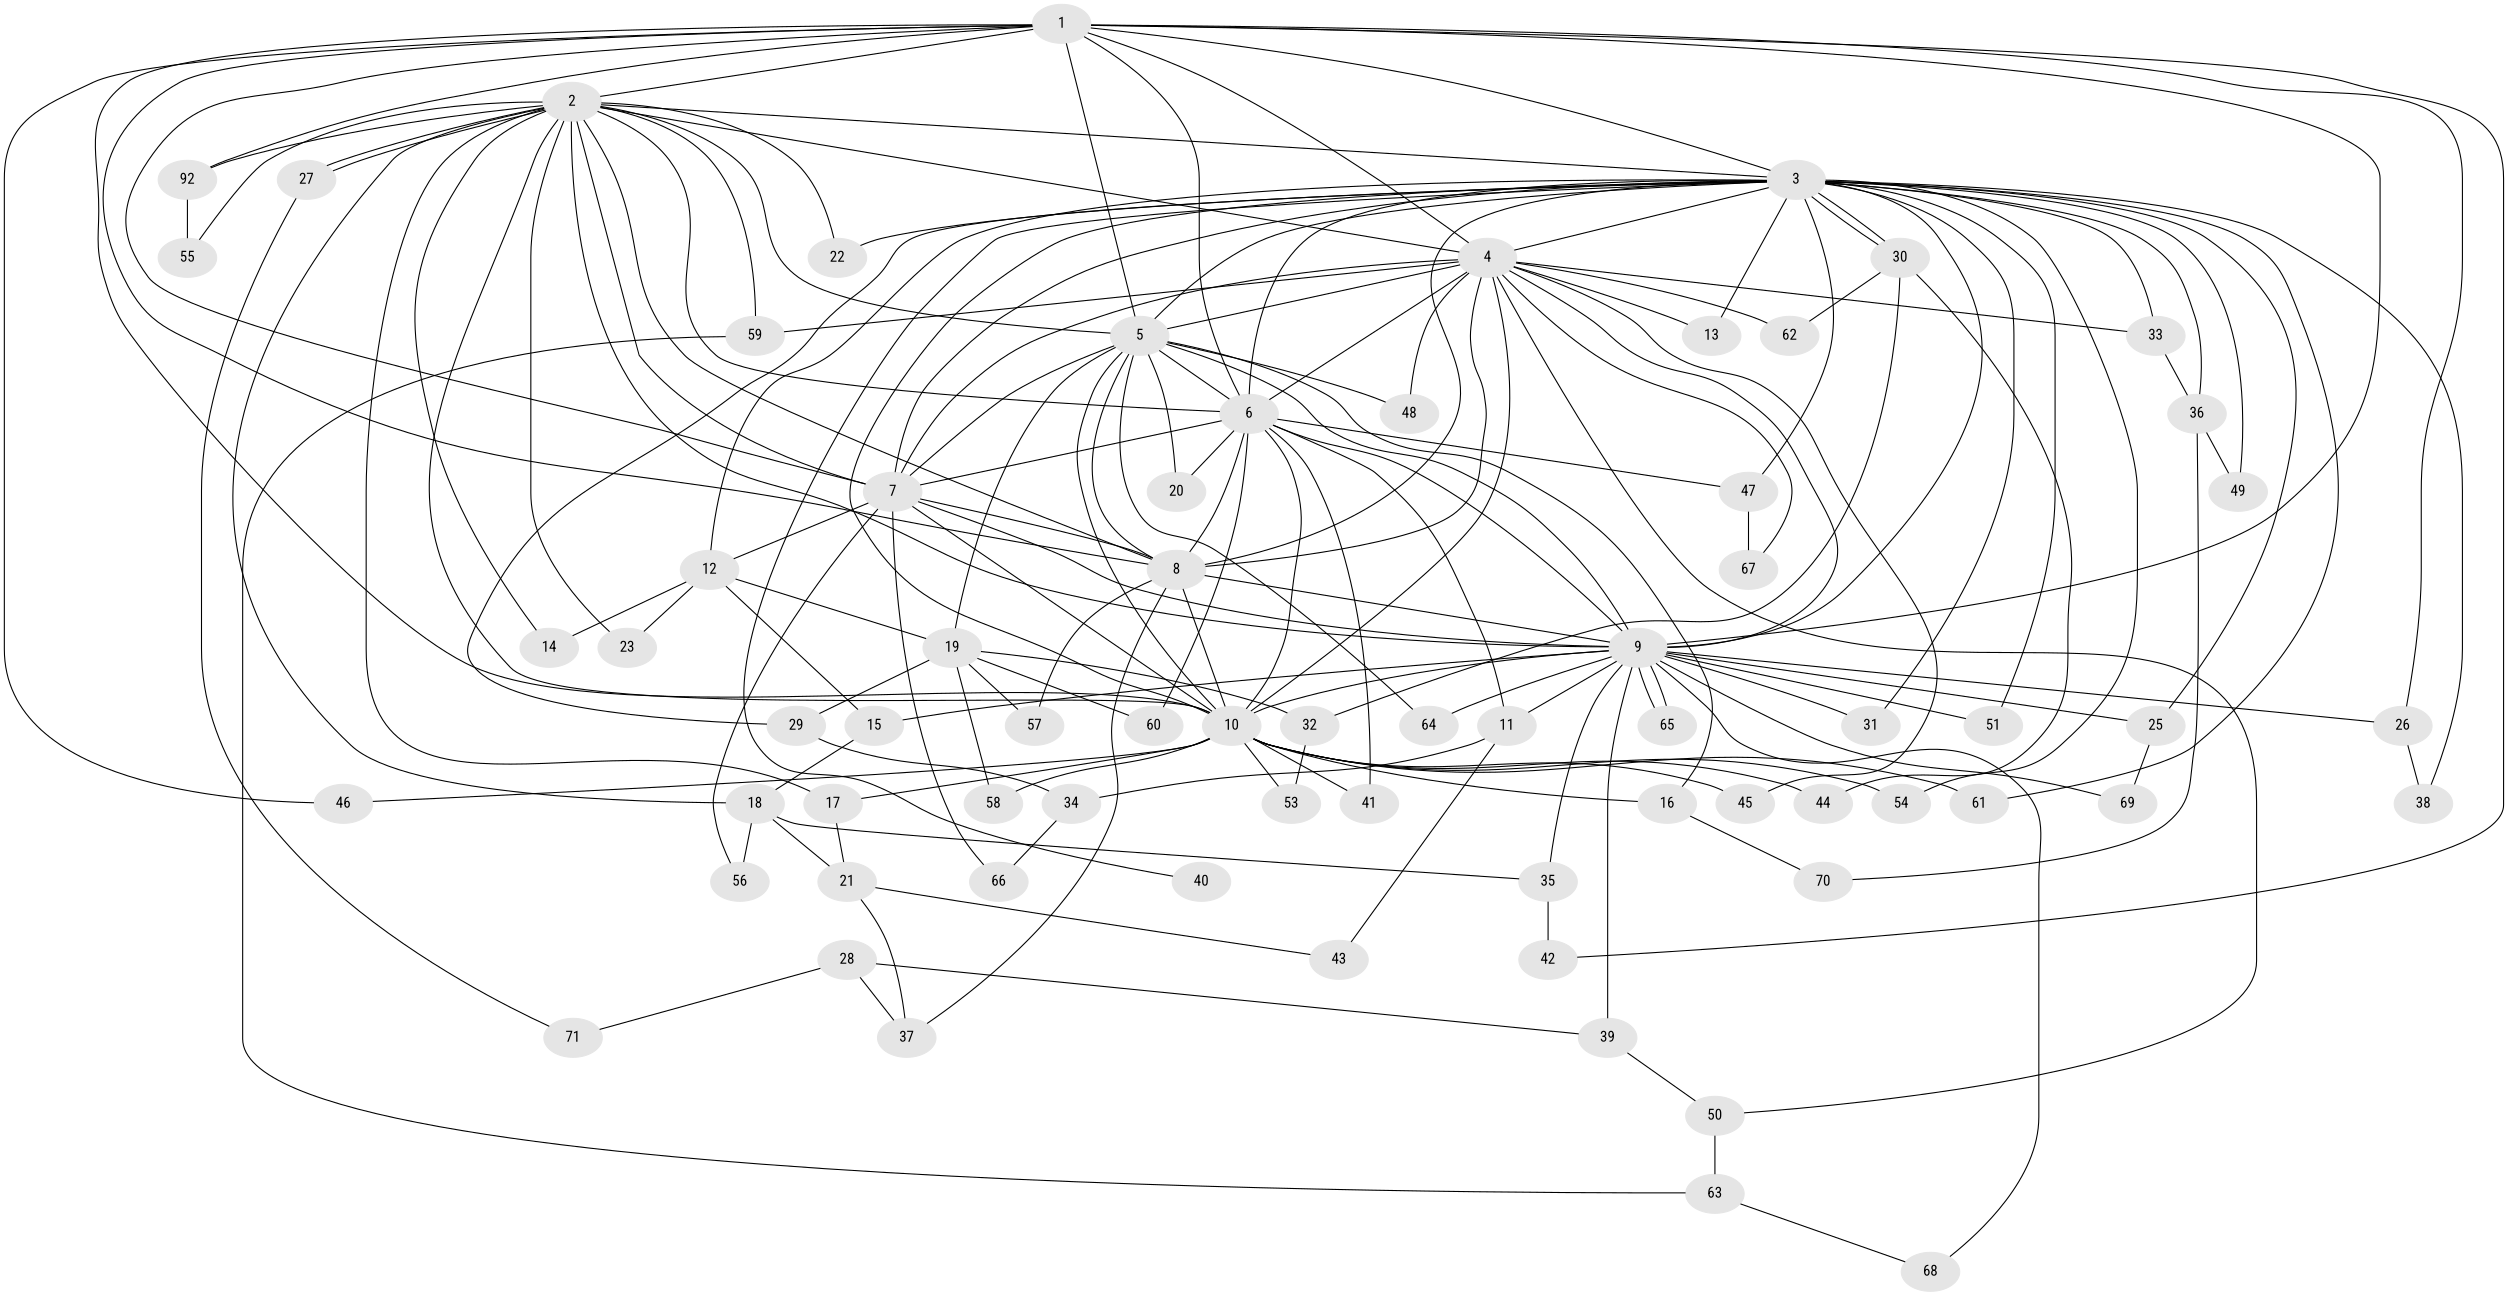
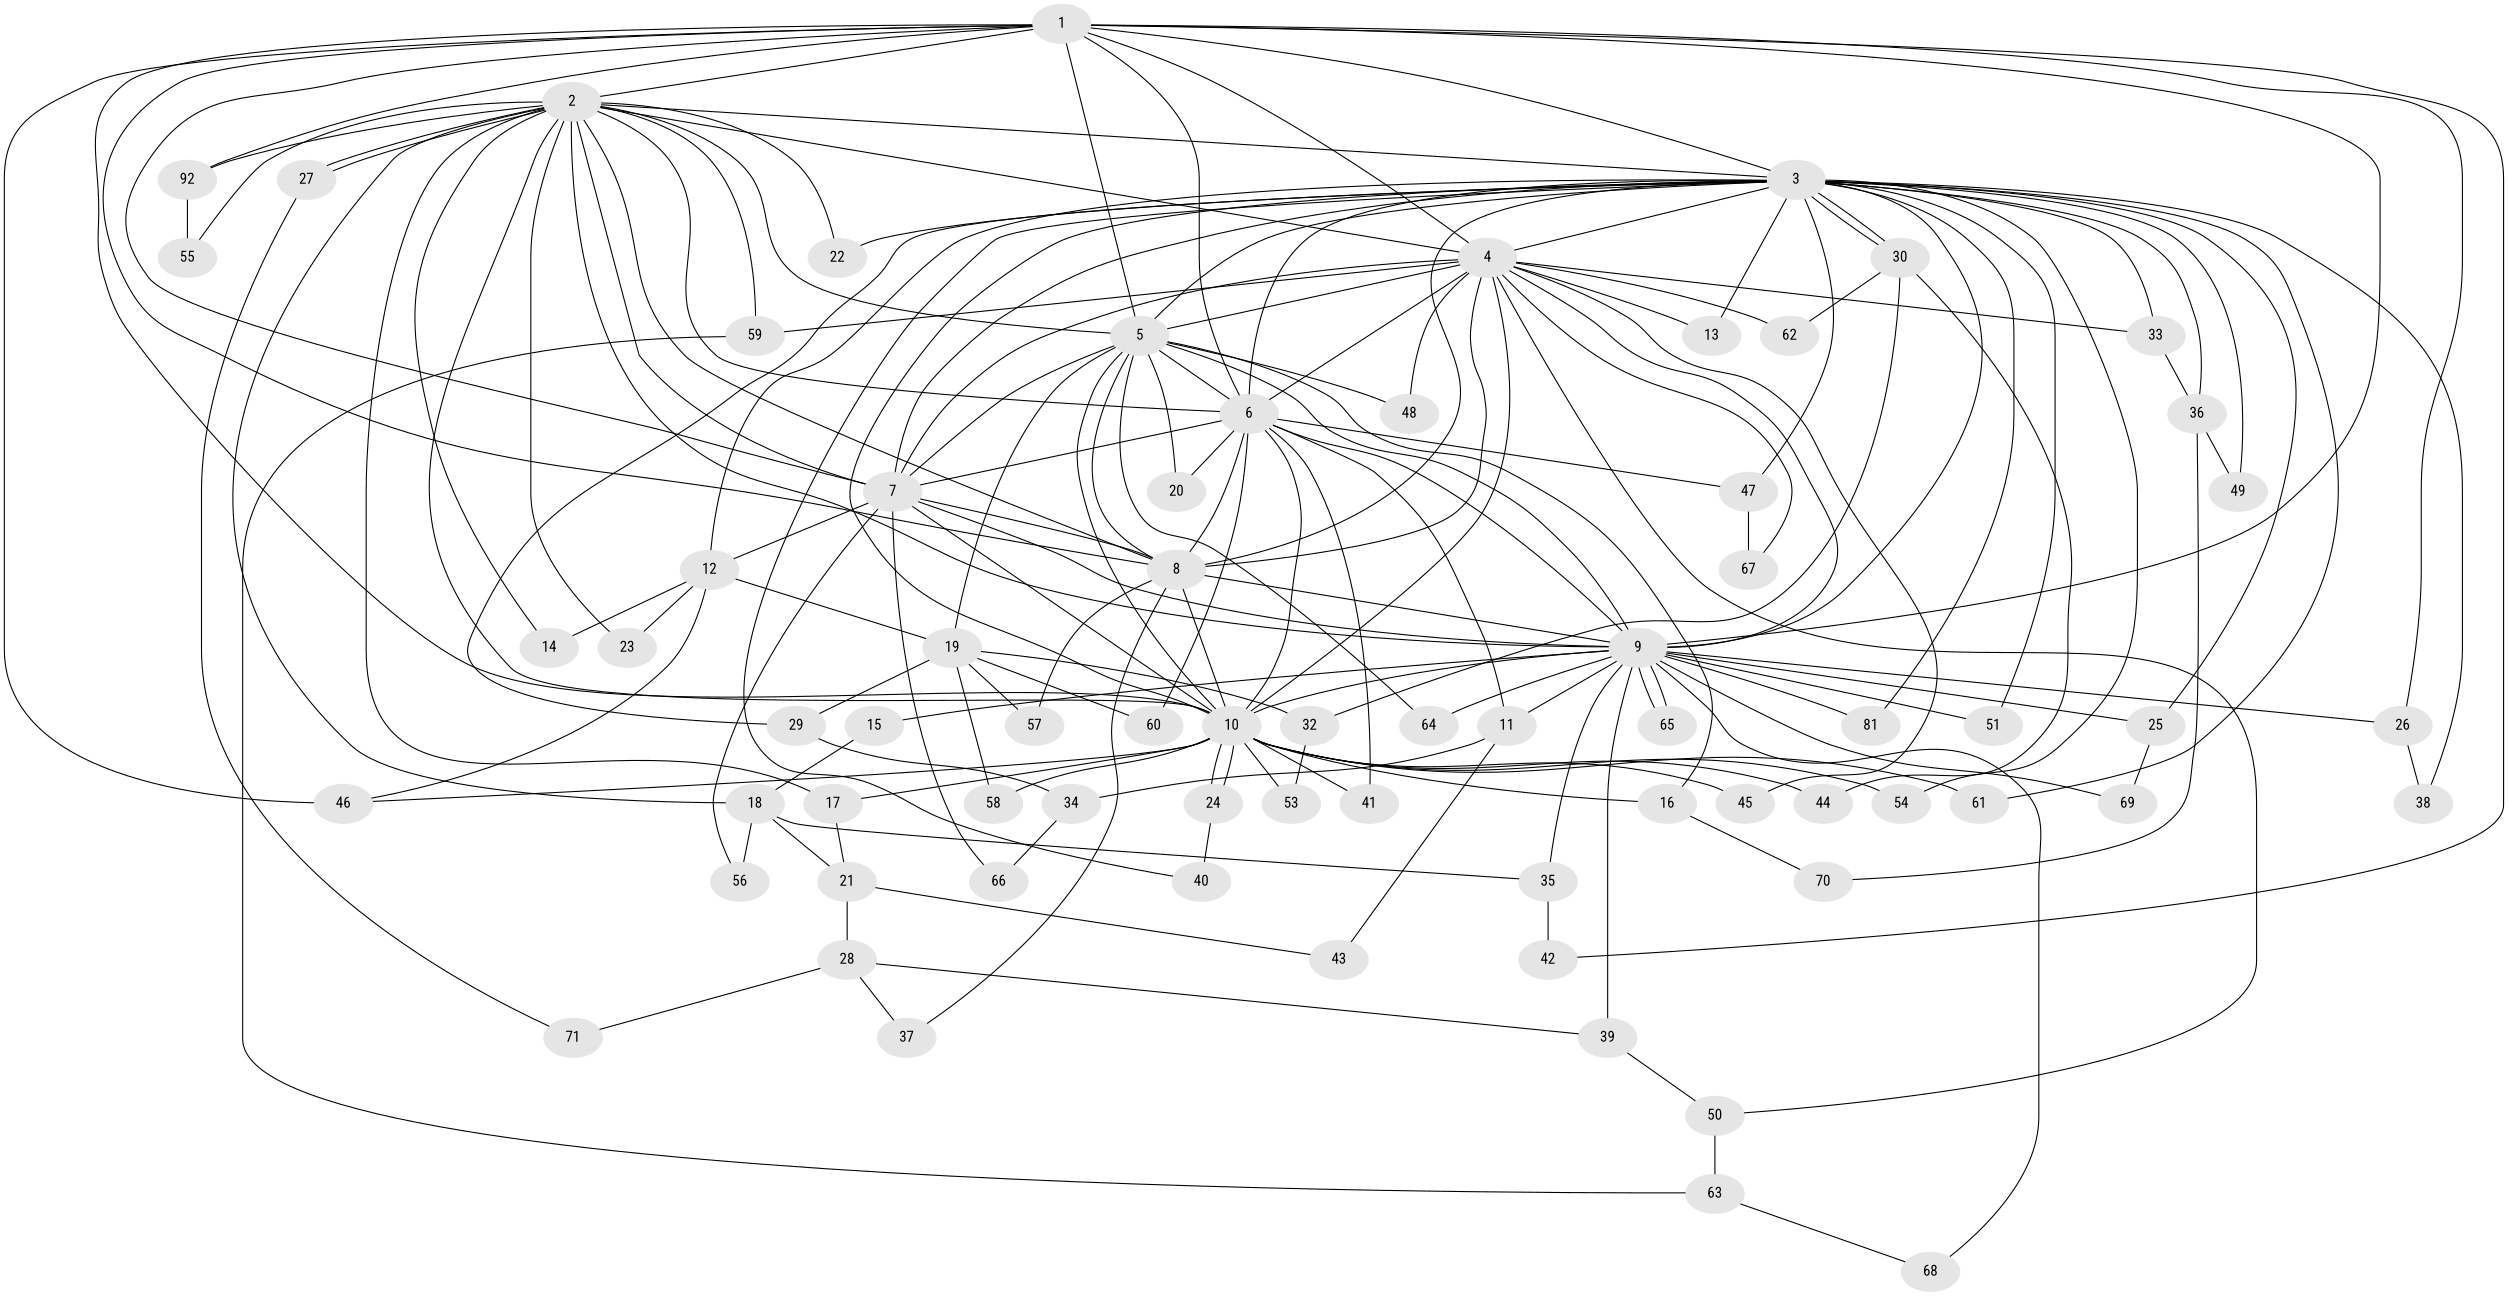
  graph {
    fontname="Roboto Condensed"
    node [color=gray90 fontname="Roboto Condensed" style=filled]
    edge [fontname="Roboto Condensed"]
    1
    2
    3
    4
    5
    6
    7
    8
    9
    10
    26
    42
    46
    n14 [label=92]
    14
    17
    18
    22
    23
    27
    55
    59
    12
    13
    25
    29
    30
-   31
+   31 [label=81]
    33
    36
    38
    40
    47
    49
    51
    54
    61
    45
    48
    50
    62
    67
    16
    19
    20
    64
    11
    41
    60
    56
    66
    37
    57
    15
    35
    39
    65
    68
    69
+   24
    44
    53
    58
    21
    71
    63
    34
    32
    70
    43
    28
    1 -- 2
    1 -- 3
    1 -- 4
    1 -- 5
    1 -- 6
    1 -- 7
    1 -- 8
    1 -- 9
    1 -- 10
    1 -- 26
    1 -- 42
    1 -- 46
    1 -- n14
    2 -- 3
    2 -- 4
    2 -- 5
    2 -- 6
    2 -- 7
    2 -- 8
    2 -- 9
    2 -- 10
    2 -- n14
    2 -- 14
    2 -- 17
    2 -- 18
    2 -- 22
    2 -- 23
    2 -- 27
    2 -- 27
    2 -- 55
    2 -- 59
    3 -- 4
    3 -- 5
    3 -- 6
    3 -- 7
    3 -- 8
    3 -- 9
    3 -- 10
    3 -- 22
    3 -- 12
    3 -- 13
    3 -- 25
    3 -- 29
    3 -- 30
    3 -- 30
    3 -- 31
    3 -- 33
    3 -- 36
    3 -- 38
    3 -- 40
    3 -- 47
    3 -- 49
    3 -- 51
    3 -- 54
    3 -- 61
    4 -- 5
    4 -- 6
    4 -- 7
    4 -- 8
    4 -- 9
    4 -- 10
    4 -- 59
    4 -- 13
    4 -- 33
    4 -- 45
    4 -- 48
    4 -- 50
    4 -- 62
    4 -- 67
    5 -- 6
    5 -- 7
    5 -- 8
    5 -- 9
    5 -- 10
    5 -- 48
    5 -- 16
    5 -- 19
    5 -- 20
    5 -- 64
    6 -- 7
    6 -- 8
    6 -- 9
    6 -- 10
    6 -- 47
    6 -- 20
    6 -- 11
    6 -- 41
    6 -- 60
    7 -- 8
    7 -- 9
    7 -- 10
    7 -- 12
    7 -- 56
    7 -- 66
    8 -- 9
    8 -- 10
    8 -- 37
    8 -- 57
    9 -- 10
    9 -- 26
    9 -- 25
    9 -- 31
    9 -- 51
    9 -- 64
    9 -- 11
    9 -- 15
    9 -- 35
    9 -- 39
    9 -- 65
    9 -- 65
    9 -- 68
    9 -- 69
    10 -- 46
    10 -- 17
    10 -- 54
    10 -- 61
    10 -- 45
    10 -- 16
    10 -- 41
+   10 -- 24
+   10 -- 24
    10 -- 44
    10 -- 53
    10 -- 58
    26 -- 38
    n14 -- 55
    17 -- 21
    18 -- 56
    18 -- 35
    18 -- 21
    27 -- 71
    59 -- 63
    12 -- 14
    12 -- 23
    12 -- 19
-   12 -- 15
+   12 -- 46
    25 -- 69
    29 -- 34
    30 -- 62
    30 -- 44
    30 -- 32
    33 -- 36
    36 -- 49
    36 -- 70
    47 -- 67
    50 -- 63
    16 -- 70
    19 -- 29
    19 -- 60
    19 -- 57
    19 -- 58
    19 -- 32
    11 -- 34
    11 -- 43
    15 -- 18
    35 -- 42
    39 -- 50
+   24 -- 40
    21 -- 43
-   21 -- 37
+   21 -- 28
    63 -- 68
    34 -- 66
    32 -- 53
    28 -- 37
    28 -- 39
    28 -- 71
  }
